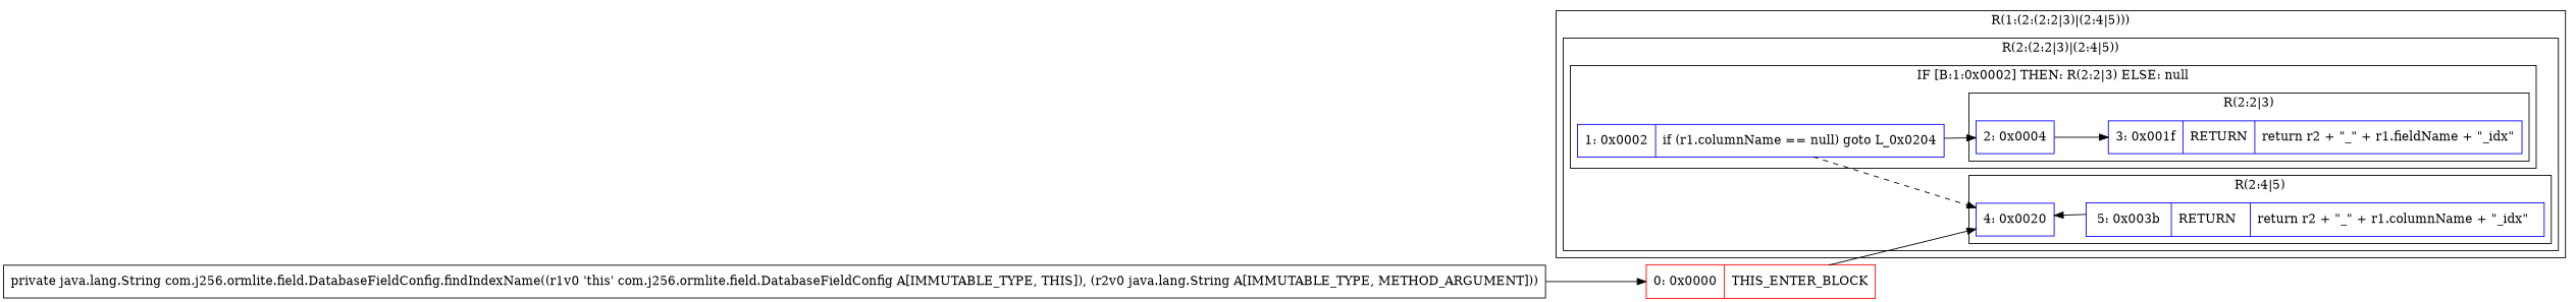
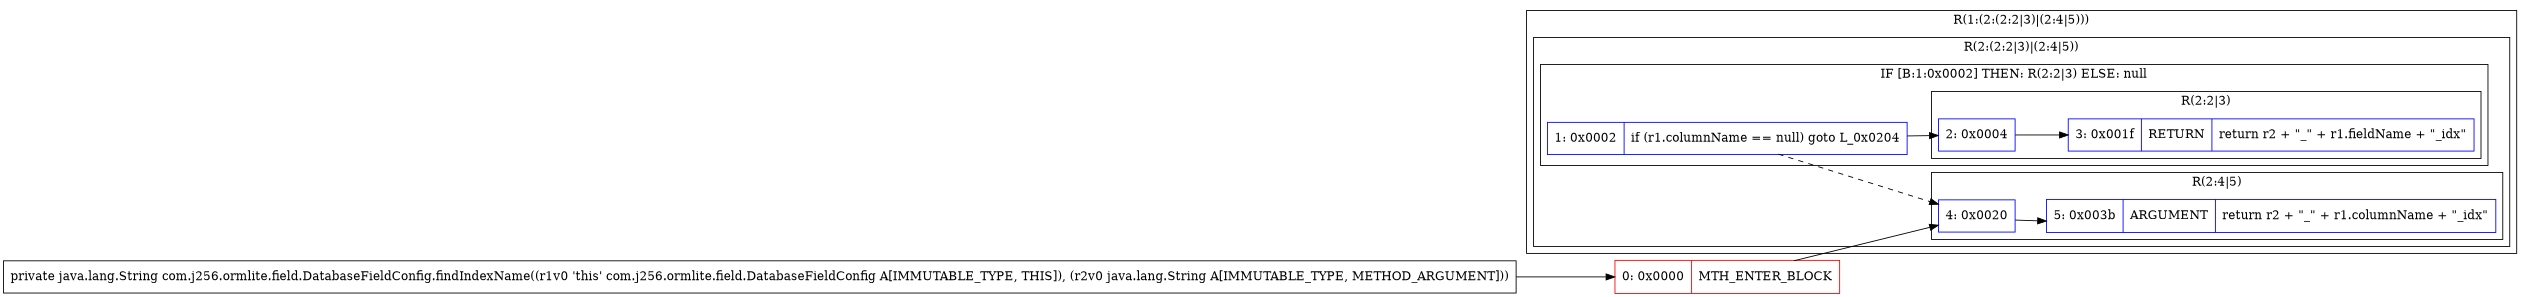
  digraph {
    rankdir=LR
    node [color=blue shape=record]
    n1 [label="{2\:\ 0x0004}"]
    n2 [label="{3\:\ 0x001f|RETURN\l|return r2 + \"_\" + r1.fieldName + \"_idx\"\l}"]
    n3 [label="{1\:\ 0x0002|if (r1.columnName == null) goto L_0x0204\l}"]
    n4 [label="{4\:\ 0x0020}"]
-   n5 [label="{5\:\ 0x003b|RETURN\l|return r2 + \"_\" + r1.columnName + \"_idx\"\l}"]
-   n6 [color=red label="{0\:\ 0x0000|THIS_ENTER_BLOCK\l}"]
+   n5 [label="{5\:\ 0x003b|ARGUMENT\l|return r2 + \"_\" + r1.columnName + \"_idx\"\l}"]
+   n6 [color=red label="{0\:\ 0x0000|MTH_ENTER_BLOCK\l}"]
    n7 [label="{private java.lang.String com.j256.ormlite.field.DatabaseFieldConfig.findIndexName((r1v0 'this' com.j256.ormlite.field.DatabaseFieldConfig A[IMMUTABLE_TYPE, THIS]), (r2v0 java.lang.String A[IMMUTABLE_TYPE, METHOD_ARGUMENT])) }" color=""]
    subgraph cluster_1 {
      label="R(1:(2:(2:2|3)|(2:4|5)))"
      subgraph cluster_2 {
        label="R(2:(2:2|3)|(2:4|5))"
        subgraph cluster_3 {
          label="IF [B:1:0x0002] THEN: R(2:2|3) ELSE: null"
          n3
          subgraph cluster_4 {
            label="R(2:2|3)"
            n1
            n2
          }
        }
        subgraph cluster_5 {
          label="R(2:4|5)"
          n4
          n5
        }
      }
    }
    n1 -> n2
    n3 -> n1
    n3 -> n4 [style=dashed]
-   n5 -> n4
+   n4 -> n5
    n6 -> n4
    n7 -> n6
  }
